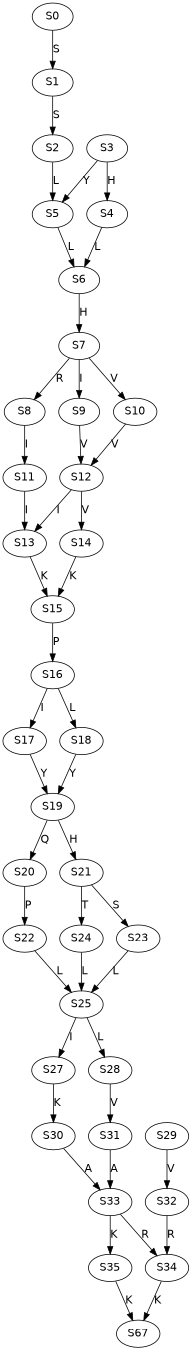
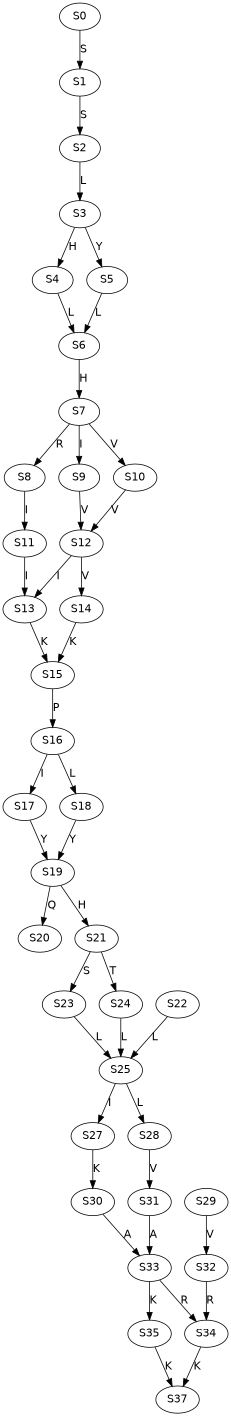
  strict digraph {
    fontname="DejaVu Sans"
    node [fontname="DejaVu Sans"]
    edge [fontname="DejaVu Sans"]
    S0
    S1
    S2
    S3
    S4
    S5
    S6
    S7
    S8
    S9
    S10
    S11
    S12
    S13
    S14
    S15
    S16
    S17
    S18
    S19
    S20
    S21
    S22
    S23
    S24
    S25
    S27
    S28
    S30
    S31
    S29
    S32
    S33
    S34
    S35
-   S37 [label=S67]
+   S37
    S0 -> S1 [label=S]
    S1 -> S2 [label=S]
-   S2 -> S5 [label=L]
+   S2 -> S3 [label=L]
    S3 -> S4 [label=H]
    S3 -> S5 [label=Y]
    S4 -> S6 [label=L]
    S5 -> S6 [label=L]
    S6 -> S7 [label=H]
    S7 -> S8 [label=R]
    S7 -> S9 [label=I]
    S7 -> S10 [label=V]
    S8 -> S11 [label=I]
    S9 -> S12 [label=V]
    S10 -> S12 [label=V]
    S11 -> S13 [label=I]
    S12 -> S13 [label=I]
    S12 -> S14 [label=V]
    S13 -> S15 [label=K]
    S14 -> S15 [label=K]
    S15 -> S16 [label=P]
    S16 -> S17 [label=I]
    S16 -> S18 [label=L]
    S17 -> S19 [label=Y]
    S18 -> S19 [label=Y]
    S19 -> S20 [label=Q]
    S19 -> S21 [label=H]
-   S20 -> S22 [label=P]
    S21 -> S23 [label=S]
    S21 -> S24 [label=T]
    S22 -> S25 [label=L]
    S23 -> S25 [label=L]
    S24 -> S25 [label=L]
    S25 -> S27 [label=I]
    S25 -> S28 [label=L]
    S27 -> S30 [label=K]
    S28 -> S31 [label=V]
    S30 -> S33 [label=A]
    S31 -> S33 [label=A]
    S29 -> S32 [label=V]
    S32 -> S34 [label=R]
    S33 -> S34 [label=R]
    S33 -> S35 [label=K]
    S34 -> S37 [label=K]
    S35 -> S37 [label=K]
  }
